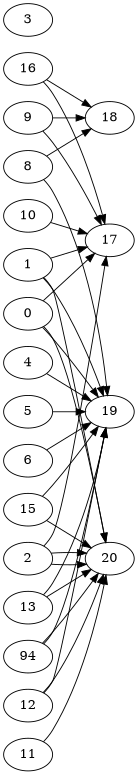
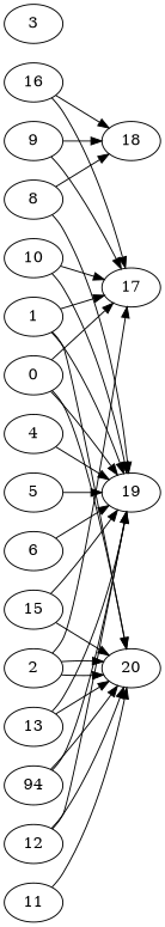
  digraph {
    fontname="DejaVu Serif"
    rankdir=LR
    node [alpha=0.11 fontname="DejaVu Serif"]
    edge [fontname="DejaVu Serif"]
    1 [alpha=0.13 expect_size=23022592]
    17 [alpha=0.06 expect_size=8168448]
    19 [expect_size=48070656]
    20 [alpha=0.09 expect_size=48036864]
    2 [expect_size=31092736]
    3 [alpha=0.01 expect_size=12780544]
    4 [alpha=0.14 expect_size=27406336]
    5 [alpha=0.15 expect_size=14017536]
    6 [alpha=0.10 expect_size=15422464]
    n10 [alpha=0.15 expect_size=44171264 label=0]
    8 [alpha=0.02 expect_size=11669504]
    18 [alpha=0.01 expect_size=44143616]
    9 [alpha=0.20 expect_size=5992448]
    10 [alpha=0.13 expect_size=44618752]
    11 [alpha=0.17 expect_size=46224384]
    12 [alpha=0.14 expect_size=29031424]
    13 [alpha=0.08 expect_size=7932928]
    n18 [expect_size=9368576 label=94]
    15 [alpha=0.03 expect_size=41416704]
    16 [alpha=0.09 expect_size=30753792]
    1 -> 17
    1 -> 19
    1 -> 20
    2 -> 17
    2 -> 20
    2 -> 20
    4 -> 19
    5 -> 19
    6 -> 19
    n10 -> 17
    n10 -> 19
    n10 -> 20
    8 -> 19
    8 -> 18
    9 -> 17
    9 -> 18
    10 -> 17
+   10 -> 19
    11 -> 20
    12 -> 19
    12 -> 20
    13 -> 19
    13 -> 20
    n18 -> 19
    n18 -> 20
    15 -> 19
    15 -> 20
    16 -> 17
    16 -> 18
  }
